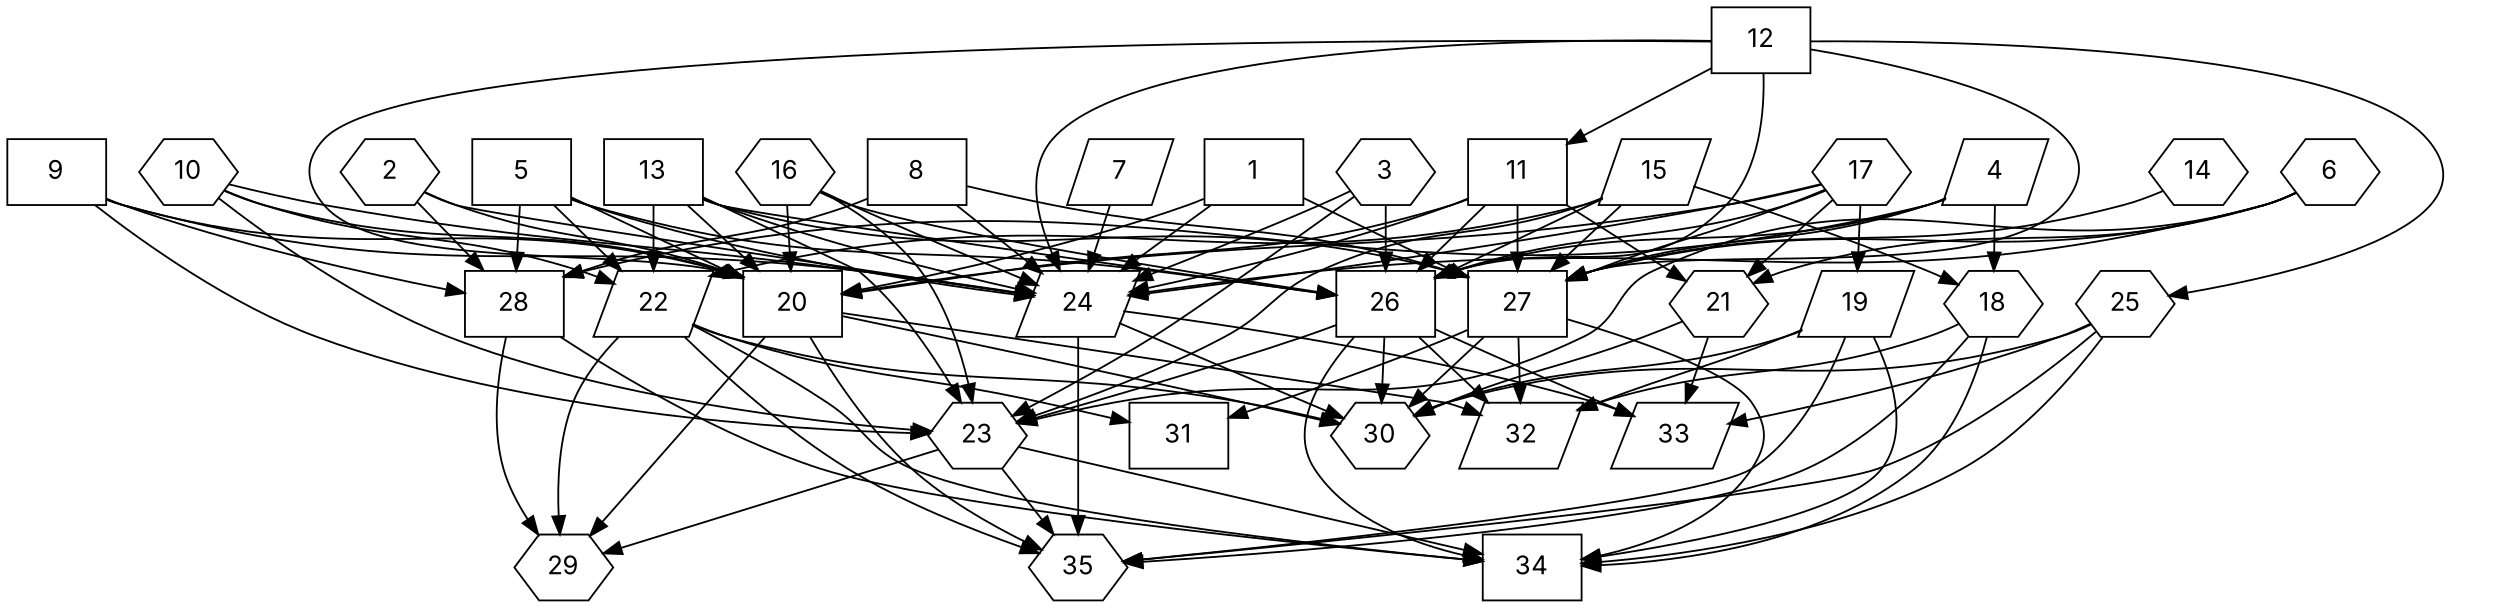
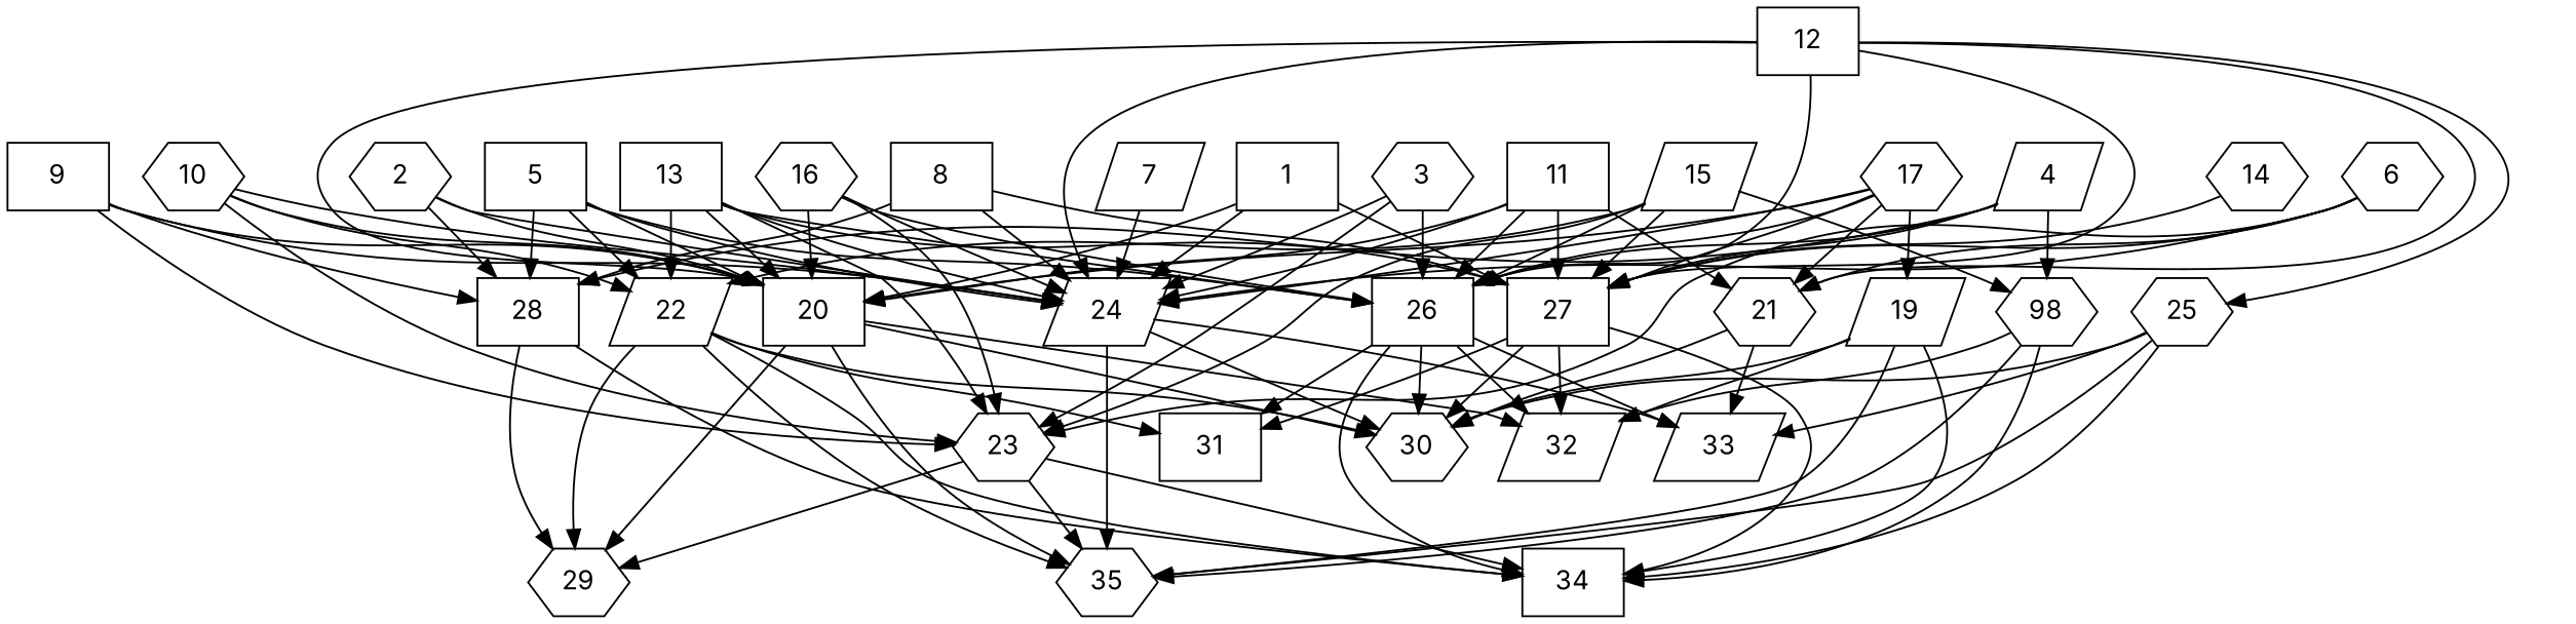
  digraph {
    fontname=Inter
    node [alpha=0.20 fontname=Inter shape=hexagon]
    edge [fontname=Inter]
    1 [expect_size=24779776 shape=box]
    20 [alpha=0.10 expect_size=31940608 shape=box]
    24 [alpha=0.09 expect_size=16102400 shape=parallelogram]
    27 [alpha=0.04 expect_size=8866816 shape=box]
    30 [alpha=0.19 expect_size=44701696]
    32 [alpha=0.15 expect_size=12291072 shape=parallelogram]
    35 [alpha=0.17 expect_size=51817472]
    29 [alpha=0.12 expect_size=13847552]
    33 [alpha=0.11 expect_size=25170944 shape=parallelogram]
    34 [alpha=0.03 expect_size=30412800 shape=box]
    31 [alpha=0.07 expect_size=21941248 shape=box]
    2 [alpha=0.08 expect_size=14663680]
    28 [alpha=0.11 expect_size=45236224 shape=box]
    3 [alpha=0.08 expect_size=22258688]
    23 [alpha=0.02 expect_size=26385408]
    26 [alpha=0.14 expect_size=46282752 shape=box]
    4 [alpha=0.07 expect_size=29043712 shape=parallelogram]
-   18 [alpha=0.07 expect_size=44918784]
+   18 [alpha=0.07 expect_size=44918784 label=98]
    5 [alpha=0.09 expect_size=39916544 shape=box]
    22 [alpha=0.05 expect_size=19982336 shape=parallelogram]
    6 [expect_size=10116096]
    21 [alpha=0.16 expect_size=39105536]
    7 [alpha=0.06 expect_size=19390464 shape=parallelogram]
    8 [alpha=0.15 expect_size=46497792 shape=box]
    9 [expect_size=38114304 shape=box]
    10 [alpha=0.03 expect_size=18984960]
    11 [alpha=0.12 expect_size=7376896 shape=box]
    12 [alpha=0.03 expect_size=6452224 shape=box]
    25 [alpha=0.11 expect_size=43942912]
    13 [alpha=0.16 expect_size=24181760 shape=box]
    14 [alpha=0.12 expect_size=42180608]
    15 [alpha=0.01 expect_size=10511360 shape=parallelogram]
    16 [alpha=0.04 expect_size=30669824]
    17 [alpha=0.15 expect_size=29744128]
    19 [alpha=0.13 expect_size=32316416 shape=parallelogram]
    1 -> 20
    1 -> 24
    1 -> 27
    20 -> 30
    20 -> 32
    20 -> 35
    20 -> 29
    24 -> 30
    24 -> 35
    24 -> 33
    27 -> 30
    27 -> 32
    27 -> 34
    27 -> 31
    2 -> 20
    2 -> 24
    2 -> 28
    28 -> 29
    28 -> 34
    3 -> 24
    3 -> 23
    3 -> 26
    23 -> 35
    23 -> 29
    23 -> 34
    26 -> 30
    26 -> 32
    26 -> 33
    26 -> 34
-   26 -> 23
+   26 -> 31
    4 -> 27
    4 -> 28
    4 -> 26
    4 -> 18
    18 -> 32
    18 -> 35
    18 -> 34
    5 -> 20
    5 -> 24
    5 -> 28
    5 -> 26
    5 -> 22
    22 -> 30
    22 -> 35
    22 -> 29
    22 -> 34
    22 -> 31
    6 -> 24
    6 -> 27
    6 -> 23
    6 -> 21
    21 -> 30
    21 -> 33
    7 -> 24
    8 -> 24
    8 -> 27
    8 -> 28
    9 -> 20
    9 -> 24
    9 -> 28
    9 -> 23
    10 -> 20
    10 -> 24
    10 -> 23
    10 -> 22
    11 -> 20
    11 -> 24
    11 -> 27
    11 -> 26
    11 -> 21
    12 -> 20
    12 -> 24
    12 -> 27
    12 -> 26
-   12 -> 11
+   12 -> 21
    12 -> 25
    25 -> 30
    25 -> 35
    25 -> 33
    25 -> 34
    13 -> 20
    13 -> 24
    13 -> 27
    13 -> 23
    13 -> 26
    13 -> 22
    14 -> 27
    15 -> 27
    15 -> 23
    15 -> 26
    15 -> 18
    15 -> 22
    16 -> 20
    16 -> 24
    16 -> 23
    16 -> 26
    17 -> 20
    17 -> 24
    17 -> 27
    17 -> 26
    17 -> 21
    17 -> 19
    19 -> 30
    19 -> 32
    19 -> 35
    19 -> 34
  }
